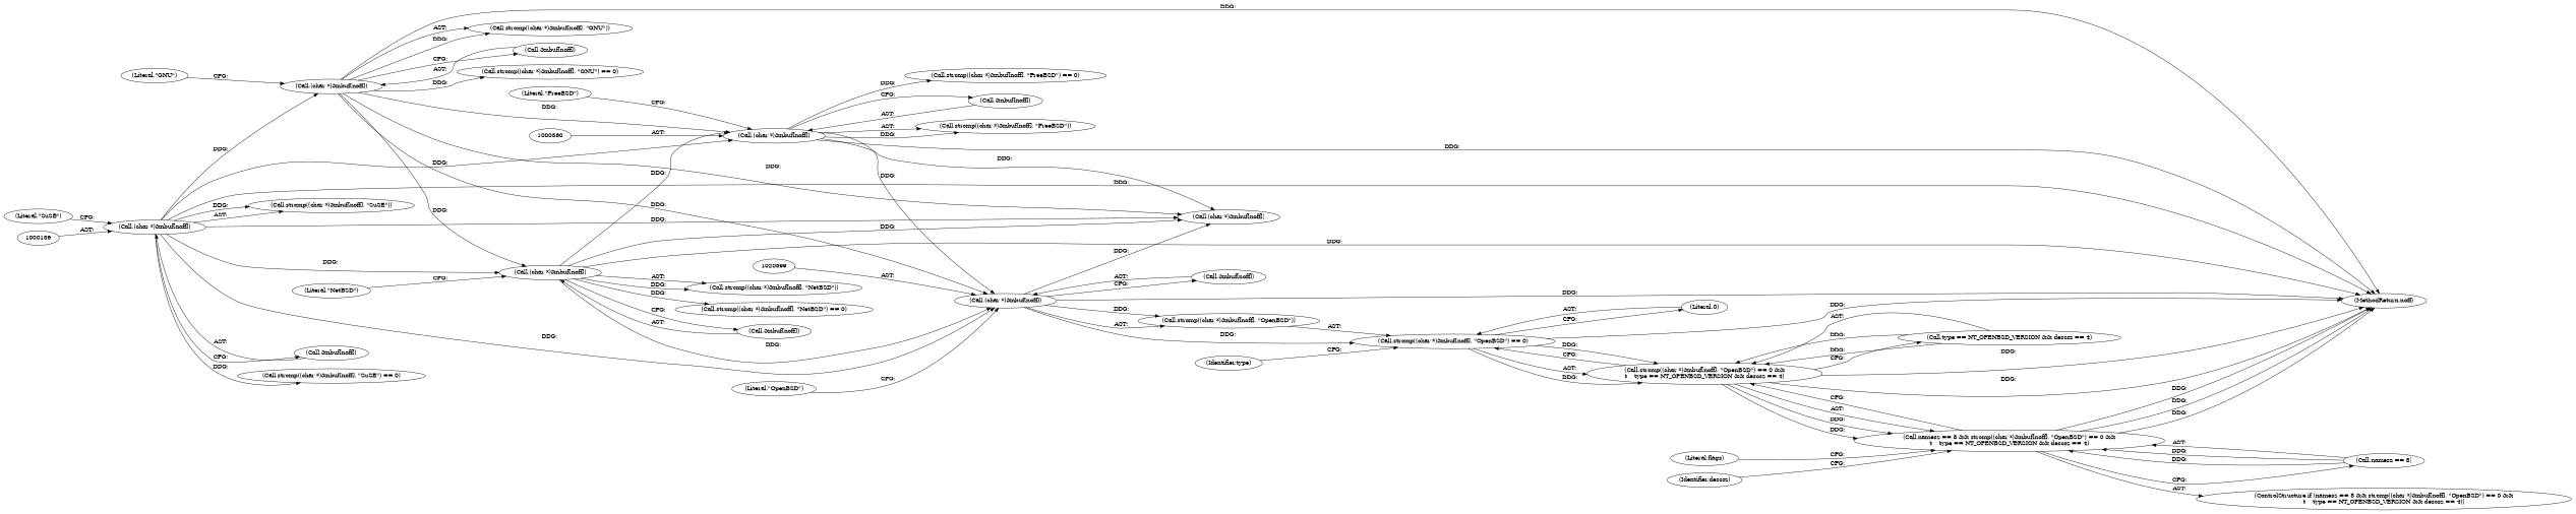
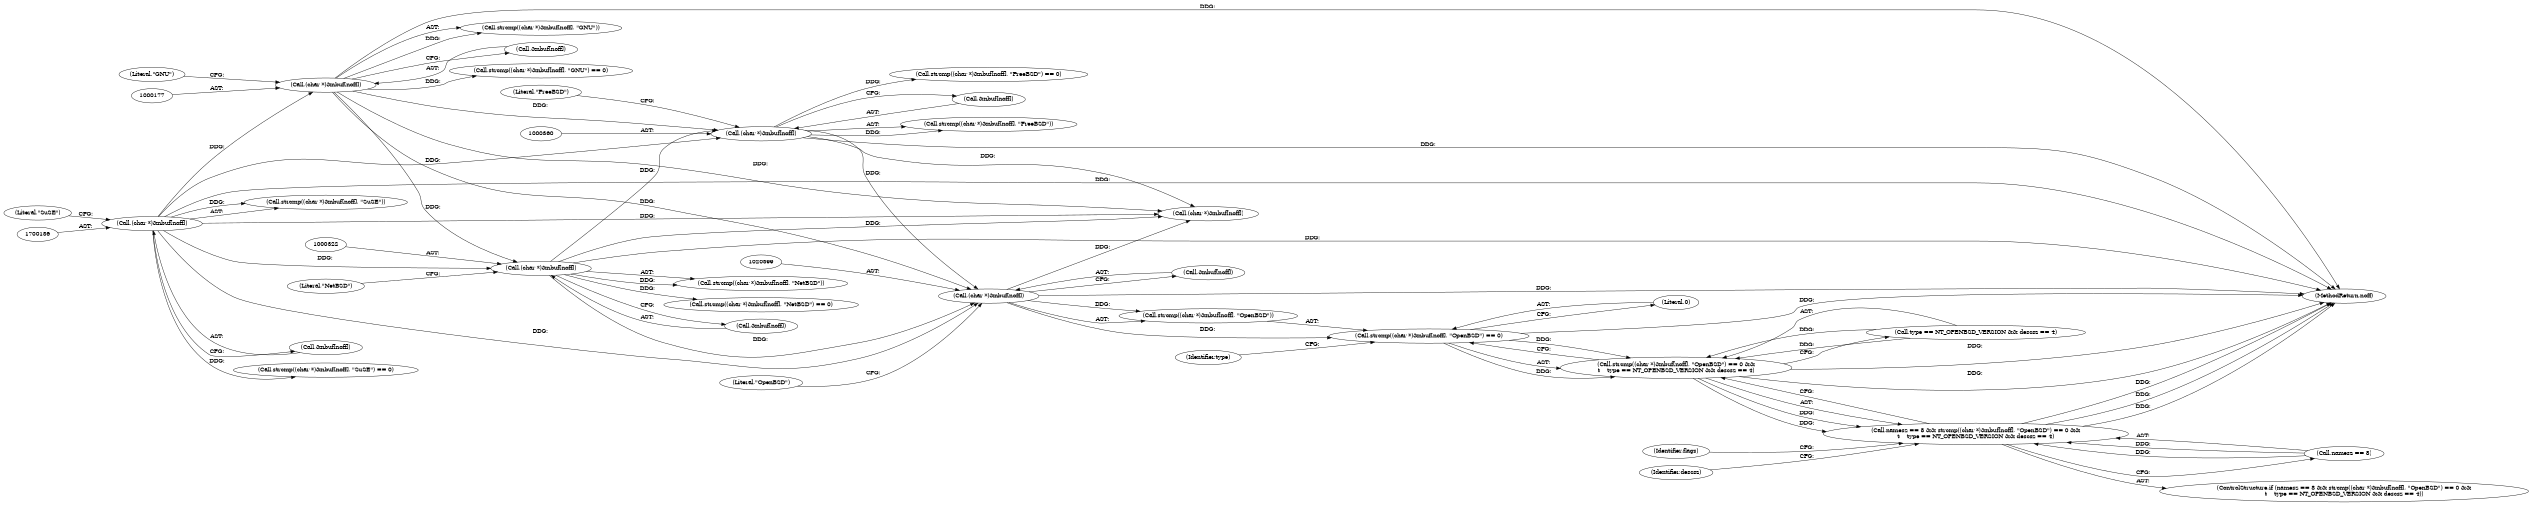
  digraph {
    rankdir=LR
    n1 [label="(Call,strcmp((char *)&nbuf[noff], \"OpenBSD\") == 0)"]
    n2 [label="(Call,strcmp((char *)&nbuf[noff], \"OpenBSD\") == 0 &&\n\t    type == NT_OPENBSD_VERSION && descsz == 4)"]
    n3 [label="(MethodReturn,noff)"]
    n4 [label="(Literal,0)"]
    n5 [label="(Call,namesz == 8 && strcmp((char *)&nbuf[noff], \"OpenBSD\") == 0 &&\n\t    type == NT_OPENBSD_VERSION && descsz == 4)"]
    n6 [label="(Call,type == NT_OPENBSD_VERSION && descsz == 4)"]
    n7 [label="(Call,(char *)&nbuf[noff])"]
    n8 [label="(Call,(char *)&nbuf[noff])"]
    n9 [label="(Call,strcmp((char *)&nbuf[noff], \"OpenBSD\"))"]
    n10 [label="(Call,&nbuf[noff])"]
    n11 [label="(Call,(char *)&nbuf[noff])"]
    n12 [label="(Call,(char *)&nbuf[noff])"]
    n13 [label="(Call,(char *)&nbuf[noff])"]
    n14 [label="(Call,strcmp((char *)&nbuf[noff], \"GNU\"))"]
    n15 [label="(Call,&nbuf[noff])"]
    n16 [label="(Call,strcmp((char *)&nbuf[noff], \"GNU\") == 0)"]
    n17 [label="(Call,strcmp((char *)&nbuf[noff], \"FreeBSD\"))"]
    n18 [label="(Call,strcmp((char *)&nbuf[noff], \"FreeBSD\") == 0)"]
    n19 [label="(Call,&nbuf[noff])"]
    n20 [label="(Call,strcmp((char *)&nbuf[noff], \"NetBSD\") == 0)"]
    n21 [label="(Call,&nbuf[noff])"]
    n22 [label="(Call,strcmp((char *)&nbuf[noff], \"NetBSD\"))"]
    n23 [label="(Call,(char *)&nbuf[noff])"]
    n24 [label="(Call,&nbuf[noff])"]
    n25 [label="(Call,strcmp((char *)&nbuf[noff], \"SuSE\") == 0)"]
    n26 [label="(Call,strcmp((char *)&nbuf[noff], \"SuSE\"))"]
    n27 [label="(ControlStructure,if (namesz == 8 && strcmp((char *)&nbuf[noff], \"OpenBSD\") == 0 &&\n\t    type == NT_OPENBSD_VERSION && descsz == 4))"]
    n28 [label="(Call,namesz == 8)"]
    n29 [label="(Literal,\"NetBSD\")"]
    n30 [label="(Literal,\"GNU\")"]
-   n31 [label="(Literal,flags)"]
+   n31 [label="(Identifier,flags)"]
    n32 [label="(Literal,\"SuSE\")"]
    n33 [label="(Identifier,descsz)"]
    n34 [label="(Literal,\"OpenBSD\")"]
    n35 [label="(Literal,\"FreeBSD\")"]
    n36 [label="(Identifier,type)"]
    n37 [label=1020399]
-   1000136
+   1000177
+   1000136 [label=1700136]
    1000360
+   1000322
    n1 -> n2 [label="AST: "]
    n1 -> n2 [label="DDG: "]
    n1 -> n2 [label="DDG: "]
    n1 -> n3 [label="DDG: "]
    n1 -> n4 [label="CFG: "]
    n2 -> n1 [label="CFG: "]
    n2 -> n3 [label="DDG: "]
    n2 -> n3 [label="DDG: "]
    n2 -> n5 [label="AST: "]
    n2 -> n5 [label="DDG: "]
    n2 -> n5 [label="DDG: "]
    n2 -> n6 [label="CFG: "]
    n4 -> n1 [label="AST: "]
    n5 -> n2 [label="CFG: "]
    n5 -> n3 [label="DDG: "]
    n5 -> n3 [label="DDG: "]
    n5 -> n3 [label="DDG: "]
    n5 -> n27 [label="AST: "]
    n5 -> n28 [label="CFG: "]
    n6 -> n2 [label="AST: "]
    n6 -> n2 [label="DDG: "]
    n6 -> n2 [label="DDG: "]
    n7 -> n1 [label="DDG: "]
    n7 -> n3 [label="DDG: "]
    n7 -> n8 [label="DDG: "]
    n7 -> n9 [label="AST: "]
    n7 -> n9 [label="DDG: "]
    n7 -> n10 [label="CFG: "]
    n9 -> n1 [label="AST: "]
    n10 -> n7 [label="AST: "]
    n11 -> n3 [label="DDG: "]
    n11 -> n7 [label="DDG: "]
    n11 -> n8 [label="DDG: "]
    n11 -> n12 [label="DDG: "]
    n11 -> n13 [label="DDG: "]
    n11 -> n14 [label="AST: "]
    n11 -> n14 [label="DDG: "]
    n11 -> n15 [label="CFG: "]
    n11 -> n16 [label="DDG: "]
    n12 -> n3 [label="DDG: "]
    n12 -> n7 [label="DDG: "]
    n12 -> n8 [label="DDG: "]
    n12 -> n17 [label="AST: "]
    n12 -> n17 [label="DDG: "]
    n12 -> n18 [label="DDG: "]
    n12 -> n19 [label="CFG: "]
    n13 -> n3 [label="DDG: "]
    n13 -> n7 [label="DDG: "]
    n13 -> n8 [label="DDG: "]
    n13 -> n12 [label="DDG: "]
    n13 -> n20 [label="DDG: "]
    n13 -> n21 [label="CFG: "]
    n13 -> n22 [label="AST: "]
    n13 -> n22 [label="DDG: "]
    n15 -> n11 [label="AST: "]
    n19 -> n12 [label="AST: "]
    n21 -> n13 [label="AST: "]
    n23 -> n3 [label="DDG: "]
    n23 -> n7 [label="DDG: "]
    n23 -> n8 [label="DDG: "]
    n23 -> n11 [label="DDG: "]
    n23 -> n12 [label="DDG: "]
    n23 -> n13 [label="DDG: "]
    n23 -> n24 [label="CFG: "]
    n23 -> n25 [label="DDG: "]
    n23 -> n26 [label="AST: "]
    n23 -> n26 [label="DDG: "]
    n24 -> n23 [label="AST: "]
    n28 -> n5 [label="AST: "]
    n28 -> n5 [label="DDG: "]
    n28 -> n5 [label="DDG: "]
    n29 -> n13 [label="CFG: "]
    n30 -> n11 [label="CFG: "]
    n31 -> n5 [label="CFG: "]
    n32 -> n23 [label="CFG: "]
    n33 -> n5 [label="CFG: "]
    n34 -> n7 [label="CFG: "]
    n35 -> n12 [label="CFG: "]
    n36 -> n1 [label="CFG: "]
    n37 -> n7 [label="AST: "]
+   1000177 -> n11 [label="AST: "]
    1000136 -> n23 [label="AST: "]
    1000360 -> n12 [label="AST: "]
+   1000322 -> n13 [label="AST: "]
  }
